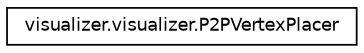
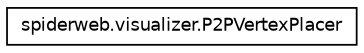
  digraph {
    rankdir=TB
-   n1 [color=black fillcolor=white fontname=Helvetica fontsize=10 height=0.2 label="visualizer.visualizer.P2PVertexPlacer" shape=record style=filled width=0.4]
+   n1 [color=black fillcolor=white fontname=Helvetica fontsize=10 height=0.2 label="spiderweb.visualizer.P2PVertexPlacer" shape=record style=filled width=0.4]
  }
